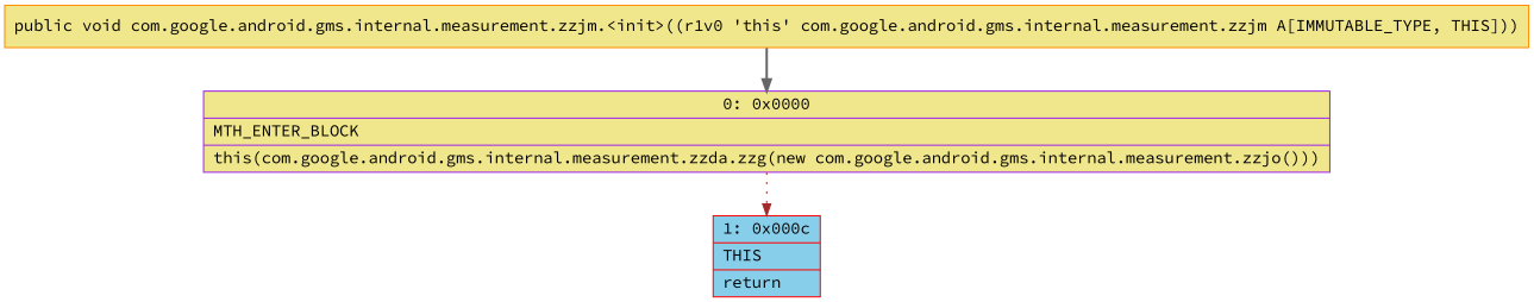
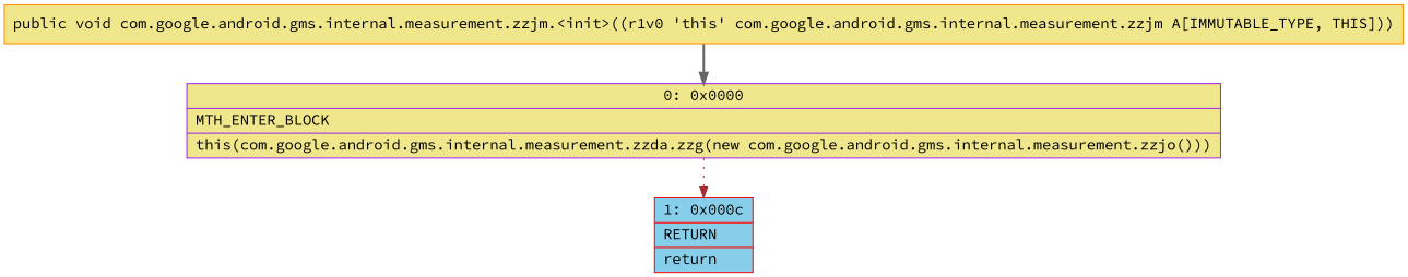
  digraph {
    fontname="Source Code Pro"
    node [shape=record style=filled fillcolor=khaki fontname="Source Code Pro"]
    edge [fontname="Source Code Pro"]
    n1 [label="{0\:\ 0x0000|MTH_ENTER_BLOCK\l|this(com.google.android.gms.internal.measurement.zzda.zzg(new com.google.android.gms.internal.measurement.zzjo()))\l}" color=purple]
-   n2 [label="{1\:\ 0x000c|THIS\l|return\l}" fillcolor=skyblue color=red]
+   n2 [label="{1\:\ 0x000c|RETURN\l|return\l}" fillcolor=skyblue color=red]
    n3 [label="{public void com.google.android.gms.internal.measurement.zzjm.\<init\>((r1v0 'this' com.google.android.gms.internal.measurement.zzjm A[IMMUTABLE_TYPE, THIS])) }" color=darkorange]
    n1 -> n2 [color=brown style=dotted]
    n3 -> n1 [color=gray40 style=bold]
  }
